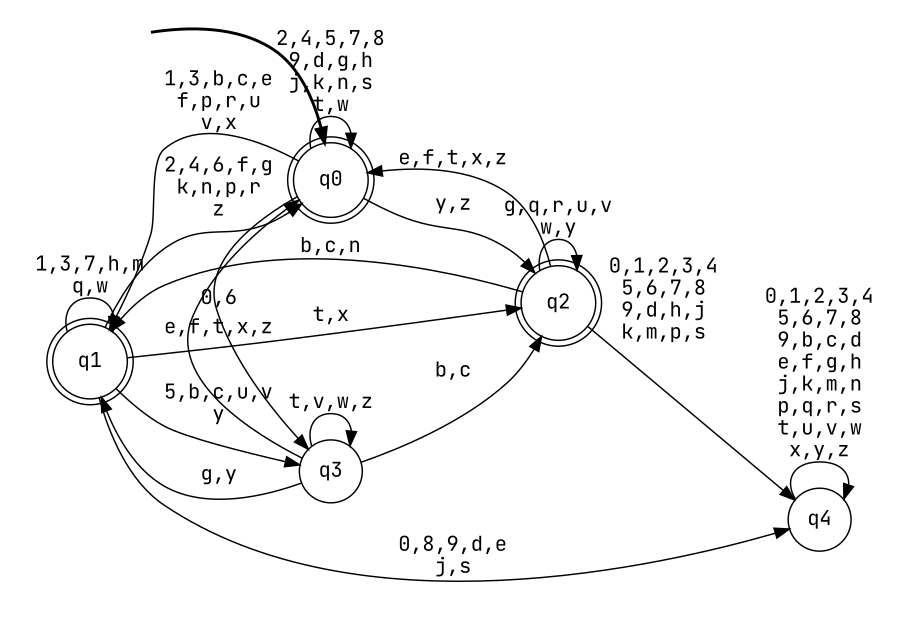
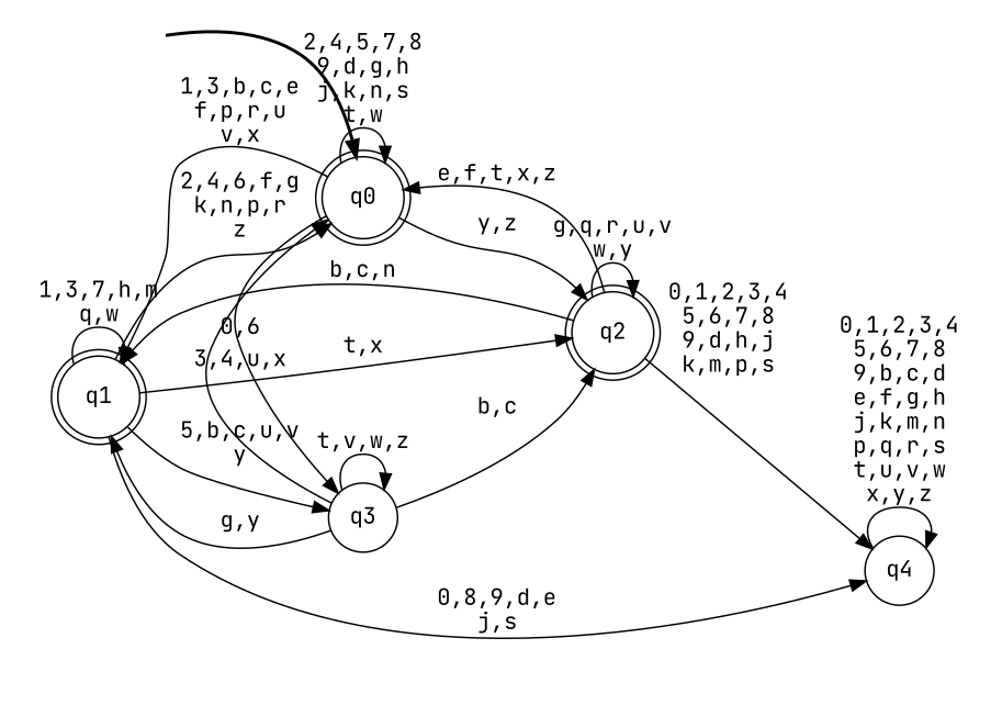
  digraph {
    fontname="JetBrains Mono"
    rankdir=LR
    node [fontname="JetBrains Mono" shape=doublecircle style="rounded,filled" color=black fillcolor=white]
    edge [fontname="JetBrains Mono"]
    __start0 [height=0 shape=none style=invis width=0 color="" fillcolor=""]
    n2 [label=q0]
    n3 [label=q1]
    n4 [label=q2]
    n5 [label=q3 shape=circle style=filled]
    n6 [label=q4 shape=circle style=filled]
    subgraph cluster_1 {
      nodesep=0.15
      ranksep=0.15
      style=invis
      __start0
      n2
    }
    __start0 -> n2 [penwidth=2]
    n2 -> n2 [label="2,4,5,7,8\n9,d,g,h\nj,k,n,s\nt,w"]
    n2 -> n3 [label="1,3,b,c,e\nf,p,r,u\nv,x"]
    n2 -> n4 [label="y,z"]
    n2 -> n5 [label="0,6"]
    n3 -> n2 [label="2,4,6,f,g\nk,n,p,r\nz"]
    n3 -> n3 [label="1,3,7,h,m\nq,w"]
    n3 -> n4 [label="t,x"]
    n3 -> n5 [label="5,b,c,u,v\ny"]
    n3 -> n6 [label="0,8,9,d,e\nj,s"]
    n4 -> n2 [label="e,f,t,x,z"]
    n4 -> n3 [label="b,c,n"]
    n4 -> n4 [label="g,q,r,u,v\nw,y"]
    n4 -> n6 [label="0,1,2,3,4\n5,6,7,8\n9,d,h,j\nk,m,p,s"]
-   n5 -> n2 [label="e,f,t,x,z"]
+   n5 -> n2 [label="3,4,u,x"]
    n5 -> n3 [label="g,y"]
    n5 -> n4 [label="b,c"]
    n5 -> n5 [label="t,v,w,z"]
    n6 -> n6 [label="0,1,2,3,4\n5,6,7,8\n9,b,c,d\ne,f,g,h\nj,k,m,n\np,q,r,s\nt,u,v,w\nx,y,z"]
  }
